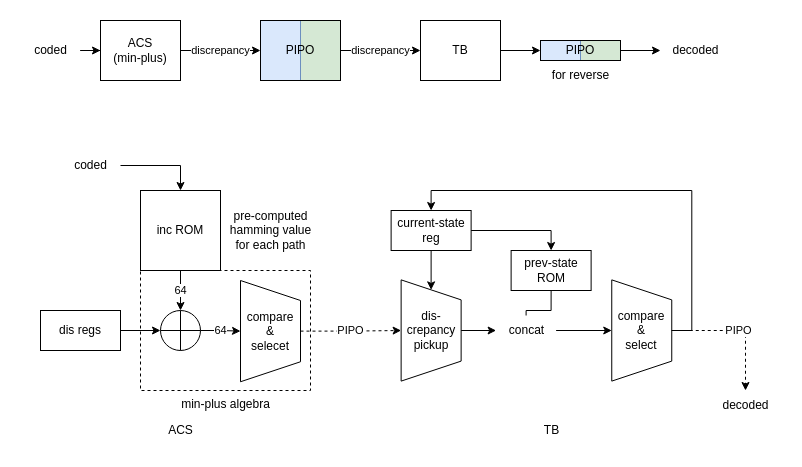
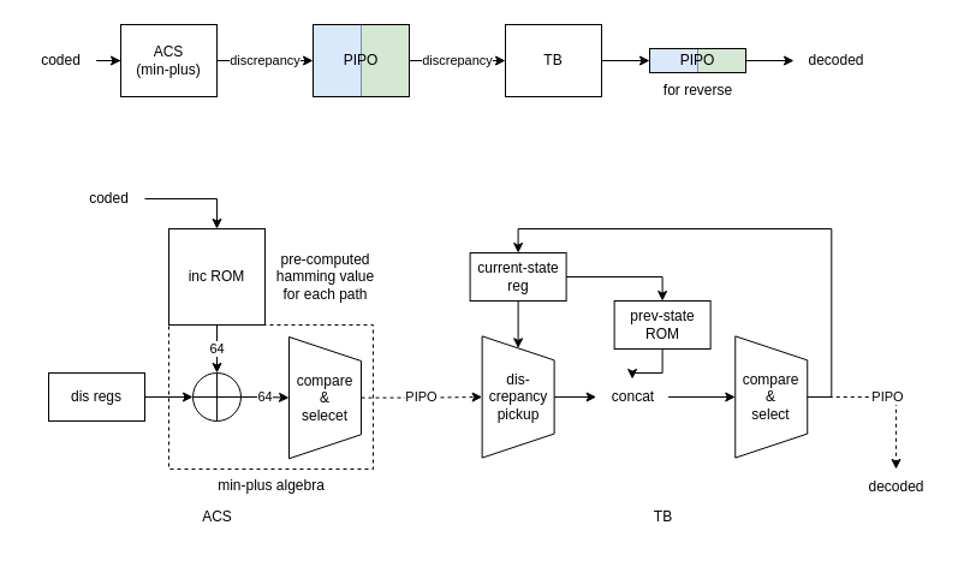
  <mxCell id="0" />
  <mxCell id="1" parent="0" />
  <mxCell id="2" value="min-plus algebra" style="verticalLabelPosition=bottom;verticalAlign=top;html=1;shape=mxgraph.basic.rect;fillColor2=none;strokeWidth=1;size=20;indent=5;fontFamily=Helvetica;fontSize=12;fontColor=default;align=center;strokeColor=default;fillColor=none;dashed=1;" vertex="1" parent="1"><mxGeometry x="140" y="270" width="170" height="120" as="geometry" /></mxCell>
  <mxCell id="3" value="" style="rounded=0;whiteSpace=wrap;html=1;fillColor=#d5e8d4;strokeColor=#82b366;" vertex="1" parent="1"><mxGeometry x="300" y="20" width="40" height="60" as="geometry" /></mxCell>
  <mxCell id="4" value="" style="rounded=0;whiteSpace=wrap;html=1;fillColor=#dae8fc;strokeColor=#6c8ebf;" vertex="1" parent="1"><mxGeometry x="260" y="20" width="40" height="60" as="geometry" /></mxCell>
  <mxCell id="5" value="discrepancy" style="edgeStyle=orthogonalEdgeStyle;rounded=0;orthogonalLoop=1;jettySize=auto;html=1;exitX=1;exitY=0.5;exitDx=0;exitDy=0;entryX=0;entryY=0.5;entryDx=0;entryDy=0;" edge="1" parent="1" source="6" target="10"><mxGeometry relative="1" as="geometry" /></mxCell>
  <mxCell id="6" value="ACS&lt;br&gt;(min-plus)" style="rounded=0;whiteSpace=wrap;html=1;fillColor=none;" vertex="1" parent="1"><mxGeometry x="100" y="20" width="80" height="60" as="geometry" /></mxCell>
  <mxCell id="7" style="edgeStyle=orthogonalEdgeStyle;rounded=0;orthogonalLoop=1;jettySize=auto;html=1;entryX=0;entryY=0.5;entryDx=0;entryDy=0;" edge="1" parent="1" source="8" target="6"><mxGeometry relative="1" as="geometry" /></mxCell>
  <mxCell id="8" value="coded" style="text;html=1;align=center;verticalAlign=middle;resizable=0;points=[];autosize=1;strokeColor=none;fillColor=none;" vertex="1" parent="1"><mxGeometry x="20" y="35" width="60" height="30" as="geometry" /></mxCell>
  <mxCell id="9" value="discrepancy" style="edgeStyle=orthogonalEdgeStyle;rounded=0;orthogonalLoop=1;jettySize=auto;html=1;exitX=1;exitY=0.5;exitDx=0;exitDy=0;entryX=0;entryY=0.5;entryDx=0;entryDy=0;" edge="1" parent="1" source="10" target="12"><mxGeometry relative="1" as="geometry" /></mxCell>
  <mxCell id="10" value="PIPO" style="rounded=0;whiteSpace=wrap;html=1;fillColor=none;" vertex="1" parent="1"><mxGeometry x="260" y="20" width="80" height="60" as="geometry" /></mxCell>
  <mxCell id="11" style="edgeStyle=orthogonalEdgeStyle;rounded=0;orthogonalLoop=1;jettySize=auto;html=1;exitX=1;exitY=0.5;exitDx=0;exitDy=0;entryX=0;entryY=0.5;entryDx=0;entryDy=0;" edge="1" parent="1" source="12" target="16"><mxGeometry relative="1" as="geometry" /></mxCell>
  <mxCell id="12" value="TB" style="rounded=0;whiteSpace=wrap;html=1;fillColor=none;" vertex="1" parent="1"><mxGeometry x="420" y="20" width="80" height="60" as="geometry" /></mxCell>
  <mxCell id="13" value="" style="rounded=0;whiteSpace=wrap;html=1;fillColor=#d5e8d4;strokeColor=#82b366;" vertex="1" parent="1"><mxGeometry x="580" y="40" width="40" height="20" as="geometry" /></mxCell>
  <mxCell id="14" value="" style="rounded=0;whiteSpace=wrap;html=1;fillColor=#dae8fc;strokeColor=#6c8ebf;" vertex="1" parent="1"><mxGeometry x="540" y="40" width="40" height="20" as="geometry" /></mxCell>
  <mxCell id="15" style="edgeStyle=orthogonalEdgeStyle;rounded=0;orthogonalLoop=1;jettySize=auto;html=1;exitX=1;exitY=0.5;exitDx=0;exitDy=0;" edge="1" parent="1" source="16" target="18"><mxGeometry relative="1" as="geometry"><mxPoint x="660" y="50" as="targetPoint" /></mxGeometry></mxCell>
  <mxCell id="16" value="PIPO" style="rounded=0;whiteSpace=wrap;html=1;fillColor=none;" vertex="1" parent="1"><mxGeometry x="540" y="40" width="80" height="20" as="geometry" /></mxCell>
  <mxCell id="17" value="for reverse" style="text;html=1;align=center;verticalAlign=middle;resizable=0;points=[];autosize=1;strokeColor=none;fillColor=none;" vertex="1" parent="1"><mxGeometry x="540" y="60" width="80" height="30" as="geometry" /></mxCell>
  <mxCell id="18" value="decoded" style="text;html=1;align=center;verticalAlign=middle;resizable=0;points=[];autosize=1;strokeColor=none;fillColor=none;" vertex="1" parent="1"><mxGeometry x="660" y="35" width="70" height="30" as="geometry" /></mxCell>
  <mxCell id="19" value="64" style="edgeStyle=orthogonalEdgeStyle;rounded=0;orthogonalLoop=1;jettySize=auto;html=1;exitX=0.5;exitY=1;exitDx=0;exitDy=0;entryX=0.5;entryY=0;entryDx=0;entryDy=0;" edge="1" parent="1" source="20" target="24"><mxGeometry relative="1" as="geometry" /></mxCell>
  <mxCell id="20" value="inc ROM" style="rounded=0;whiteSpace=wrap;html=1;fillColor=none;" vertex="1" parent="1"><mxGeometry x="140" y="190" width="80" height="80" as="geometry" /></mxCell>
  <mxCell id="21" style="edgeStyle=orthogonalEdgeStyle;rounded=0;orthogonalLoop=1;jettySize=auto;html=1;entryX=0.5;entryY=0;entryDx=0;entryDy=0;" edge="1" parent="1" source="22" target="20"><mxGeometry relative="1" as="geometry" /></mxCell>
  <mxCell id="22" value="coded" style="text;html=1;align=center;verticalAlign=middle;resizable=0;points=[];autosize=1;strokeColor=none;fillColor=none;" vertex="1" parent="1"><mxGeometry x="60" y="150" width="60" height="30" as="geometry" /></mxCell>
  <mxCell id="23" value="64" style="edgeStyle=orthogonalEdgeStyle;rounded=0;orthogonalLoop=1;jettySize=auto;html=1;exitX=1;exitY=0.5;exitDx=0;exitDy=0;entryX=0.5;entryY=1;entryDx=0;entryDy=0;" edge="1" parent="1" source="24" target="28"><mxGeometry relative="1" as="geometry" /></mxCell>
  <mxCell id="24" value="" style="shape=orEllipse;perimeter=ellipsePerimeter;whiteSpace=wrap;html=1;backgroundOutline=1;fontFamily=Helvetica;fontSize=12;fontColor=default;align=center;strokeColor=default;fillColor=none;" vertex="1" parent="1"><mxGeometry x="160" y="310" width="40" height="40" as="geometry" /></mxCell>
  <mxCell id="25" style="edgeStyle=orthogonalEdgeStyle;rounded=0;orthogonalLoop=1;jettySize=auto;html=1;exitX=1;exitY=0.5;exitDx=0;exitDy=0;entryX=0;entryY=0.5;entryDx=0;entryDy=0;" edge="1" parent="1" source="26" target="24"><mxGeometry relative="1" as="geometry" /></mxCell>
  <mxCell id="26" value="dis regs" style="rounded=0;whiteSpace=wrap;html=1;fillColor=none;" vertex="1" parent="1"><mxGeometry x="40" y="310" width="80" height="40" as="geometry" /></mxCell>
  <mxCell id="27" value="PIPO" style="edgeStyle=orthogonalEdgeStyle;rounded=0;orthogonalLoop=1;jettySize=auto;html=1;exitX=0.5;exitY=0;exitDx=0;exitDy=0;entryX=0.5;entryY=1;entryDx=0;entryDy=0;dashed=1;" edge="1" parent="1" source="28" target="37"><mxGeometry relative="1" as="geometry" /></mxCell>
  <mxCell id="28" value="compare &amp;amp; &lt;br&gt;selecet" style="shape=trapezoid;perimeter=trapezoidPerimeter;whiteSpace=wrap;html=1;fixedSize=1;fillColor=none;rotation=90;horizontal=0;" vertex="1" parent="1"><mxGeometry x="219.38" y="300.62" width="101.25" height="60" as="geometry" /></mxCell>
  <mxCell id="29" value="ACS" style="text;html=1;align=center;verticalAlign=middle;resizable=0;points=[];autosize=1;strokeColor=none;fillColor=none;" vertex="1" parent="1"><mxGeometry x="155" y="415" width="50" height="30" as="geometry" /></mxCell>
  <mxCell id="30" value="pre-computed&lt;br&gt;hamming value&lt;br&gt;for each path" style="text;html=1;align=center;verticalAlign=middle;resizable=0;points=[];autosize=1;strokeColor=none;fillColor=none;" vertex="1" parent="1"><mxGeometry x="220" y="200" width="100" height="60" as="geometry" /></mxCell>
  <mxCell id="31" style="edgeStyle=orthogonalEdgeStyle;rounded=0;orthogonalLoop=1;jettySize=auto;html=1;exitX=1;exitY=0.5;exitDx=0;exitDy=0;entryX=0.5;entryY=0;entryDx=0;entryDy=0;" edge="1" parent="1" source="33" target="35"><mxGeometry relative="1" as="geometry" /></mxCell>
  <mxCell id="32" style="edgeStyle=orthogonalEdgeStyle;rounded=0;orthogonalLoop=1;jettySize=auto;html=1;exitX=0.5;exitY=1;exitDx=0;exitDy=0;entryX=0;entryY=0.5;entryDx=0;entryDy=0;" edge="1" parent="1" source="33" target="37"><mxGeometry relative="1" as="geometry" /></mxCell>
  <mxCell id="33" value="current-state&lt;br&gt;reg" style="rounded=0;whiteSpace=wrap;html=1;fillColor=none;" vertex="1" parent="1"><mxGeometry x="390.62" y="210" width="80" height="40" as="geometry" /></mxCell>
- <mxCell id="34" style="edgeStyle=orthogonalEdgeStyle;rounded=0;orthogonalLoop=1;jettySize=auto;html=1;exitX=0.5;exitY=1;exitDx=0;exitDy=0;endArrow=none;" edge="1" parent="1" source="35" target="42"><mxGeometry relative="1" as="geometry" /></mxCell>
+ <mxCell id="34" style="edgeStyle=orthogonalEdgeStyle;rounded=0;orthogonalLoop=1;jettySize=auto;html=1;exitX=0.5;exitY=1;exitDx=0;exitDy=0;" edge="1" parent="1" source="35" target="42"><mxGeometry relative="1" as="geometry" /></mxCell>
  <mxCell id="35" value="prev-state&lt;br&gt;ROM" style="rounded=0;whiteSpace=wrap;html=1;fillColor=none;" vertex="1" parent="1"><mxGeometry x="510.62" y="250" width="80" height="40" as="geometry" /></mxCell>
  <mxCell id="36" style="edgeStyle=orthogonalEdgeStyle;rounded=0;orthogonalLoop=1;jettySize=auto;html=1;exitX=0.5;exitY=0;exitDx=0;exitDy=0;" edge="1" parent="1" source="37" target="42"><mxGeometry relative="1" as="geometry" /></mxCell>
  <mxCell id="37" value="dis-&lt;br&gt;crepancy&lt;br&gt;pickup" style="shape=trapezoid;perimeter=trapezoidPerimeter;whiteSpace=wrap;html=1;fixedSize=1;fillColor=none;rotation=90;horizontal=0;" vertex="1" parent="1"><mxGeometry x="380" y="300" width="101.25" height="60" as="geometry" /></mxCell>
  <mxCell id="38" style="edgeStyle=orthogonalEdgeStyle;rounded=0;orthogonalLoop=1;jettySize=auto;html=1;exitX=0.5;exitY=0;exitDx=0;exitDy=0;entryX=0.5;entryY=0;entryDx=0;entryDy=0;" edge="1" parent="1" source="40" target="33"><mxGeometry relative="1" as="geometry" /></mxCell>
  <mxCell id="39" value="PIPO" style="edgeStyle=orthogonalEdgeStyle;rounded=0;orthogonalLoop=1;jettySize=auto;html=1;exitX=0.5;exitY=0;exitDx=0;exitDy=0;dashed=1;" edge="1" parent="1" source="40" target="43"><mxGeometry relative="1" as="geometry"><mxPoint x="740" y="390" as="targetPoint" /></mxGeometry></mxCell>
  <mxCell id="40" value="compare&lt;br&gt;&amp;amp;&lt;br&gt;select" style="shape=trapezoid;perimeter=trapezoidPerimeter;whiteSpace=wrap;html=1;fixedSize=1;fillColor=none;rotation=90;horizontal=0;" vertex="1" parent="1"><mxGeometry x="590.62" y="300" width="101.25" height="60" as="geometry" /></mxCell>
  <mxCell id="41" style="edgeStyle=orthogonalEdgeStyle;rounded=0;orthogonalLoop=1;jettySize=auto;html=1;entryX=0.5;entryY=1;entryDx=0;entryDy=0;" edge="1" parent="1" source="42" target="40"><mxGeometry relative="1" as="geometry" /></mxCell>
  <mxCell id="42" value="concat" style="text;html=1;align=center;verticalAlign=middle;resizable=0;points=[];autosize=1;strokeColor=none;fillColor=none;" vertex="1" parent="1"><mxGeometry x="495.62" y="315" width="60" height="30" as="geometry" /></mxCell>
  <mxCell id="43" value="decoded" style="text;html=1;align=center;verticalAlign=middle;resizable=0;points=[];autosize=1;strokeColor=none;fillColor=none;" vertex="1" parent="1"><mxGeometry x="710" y="390" width="70" height="30" as="geometry" /></mxCell>
  <mxCell id="44" value="TB" style="text;html=1;align=center;verticalAlign=middle;resizable=0;points=[];autosize=1;strokeColor=none;fillColor=none;" vertex="1" parent="1"><mxGeometry x="530.62" y="415" width="40" height="30" as="geometry" /></mxCell>
